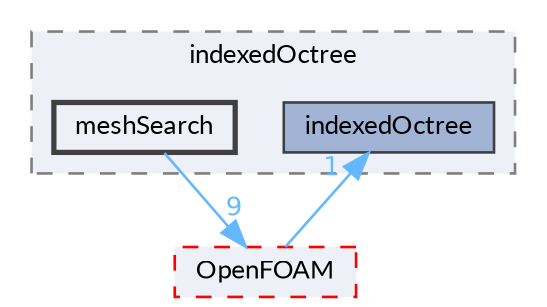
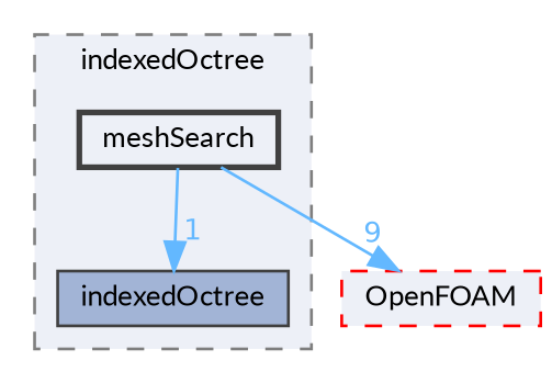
  digraph {
    compound=true
    fontname=Lato
    node [color=grey25 fillcolor="#edf0f7" fontname=Lato fontsize=10 shape=box]
    edge [color=steelblue1 fontcolor=steelblue1 fontname=Lato fontsize=10 labeldistance=1.5 labelfontname=Helvetica labelfontsize=10]
    n1 [fillcolor="#a2b4d6" height=0.2 label=indexedOctree style=filled width=0.4]
    n2 [height=0.2 label=meshSearch style="filled,bold" width=0.4]
    n3 [color=red height=0.2 label=OpenFOAM style="filled,dashed" width=0.4]
    subgraph cluster_1 {
      bgcolor="#edf0f7"
      fontsize=10
      label=indexedOctree
      pencolor=grey50
      style="filled,dashed"
      n1
      n2
    }
-   n3 -> n1 [headlabel=1]
+   n2 -> n1 [headlabel=1]
    n2 -> n3 [headlabel=9]
  }
